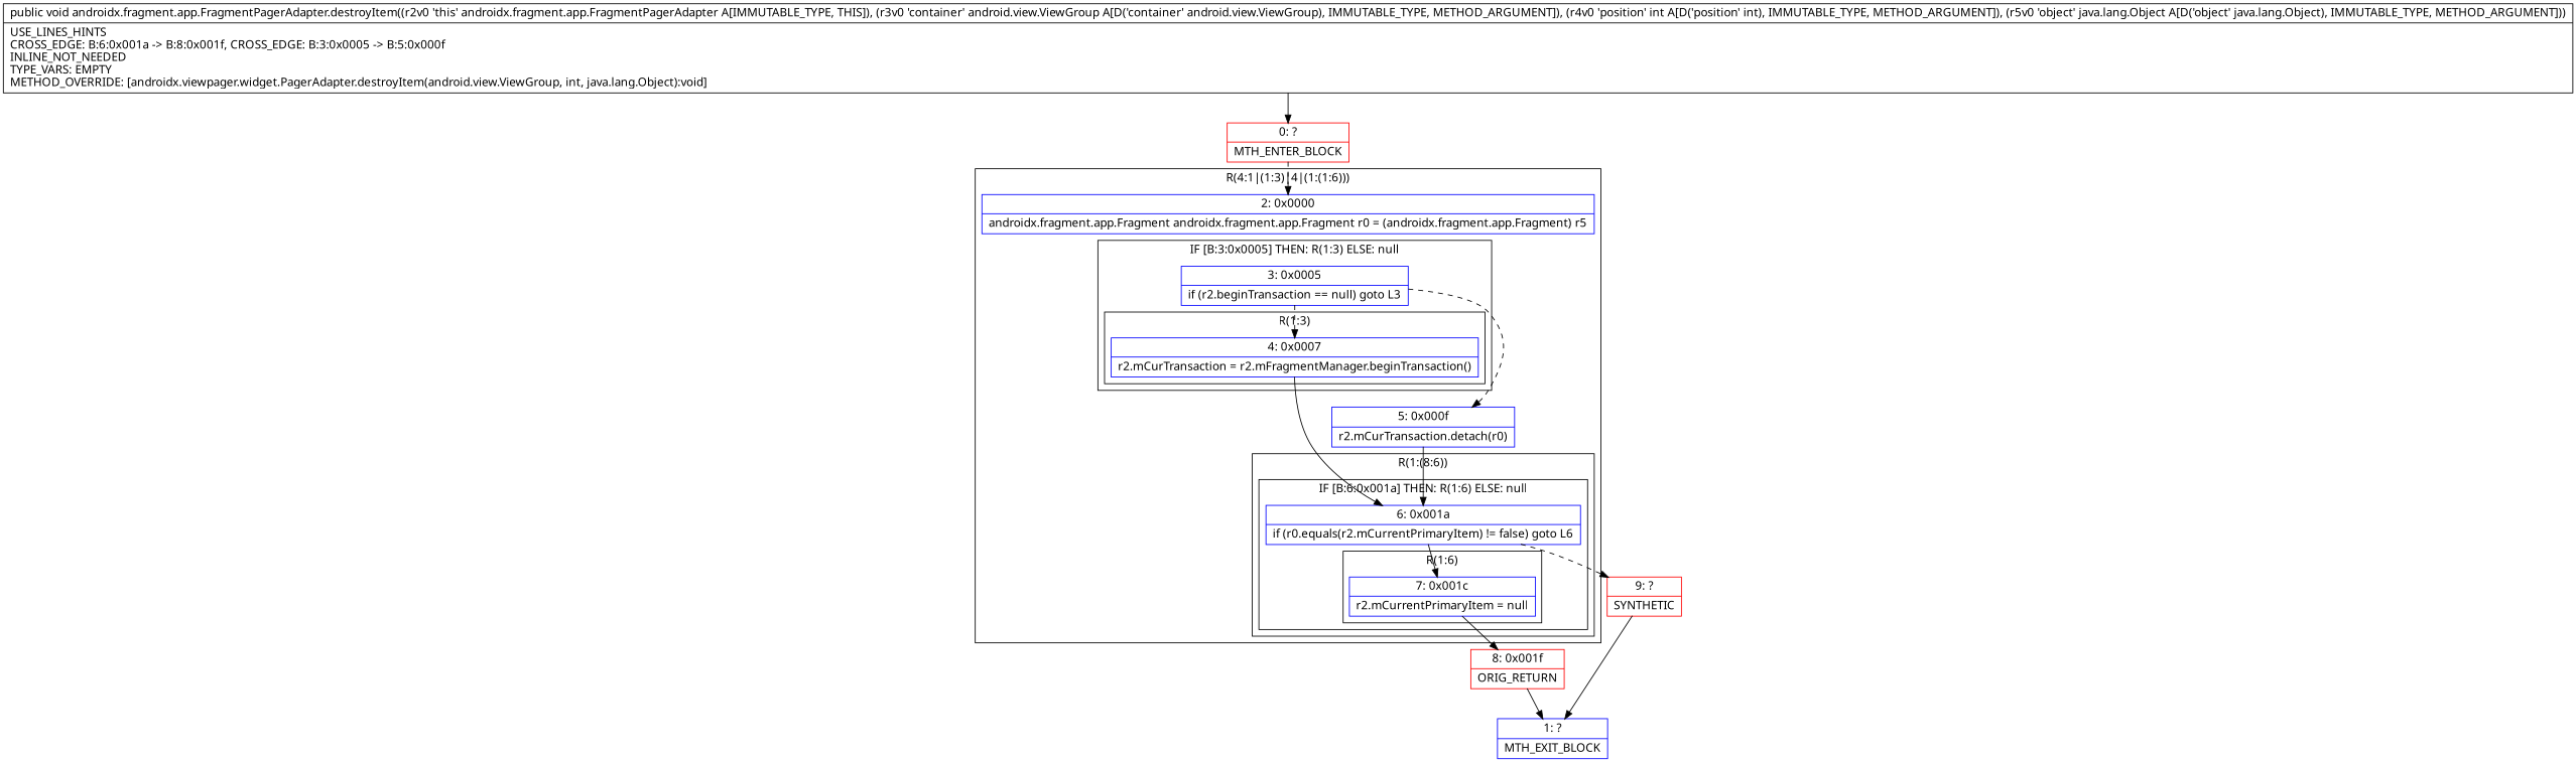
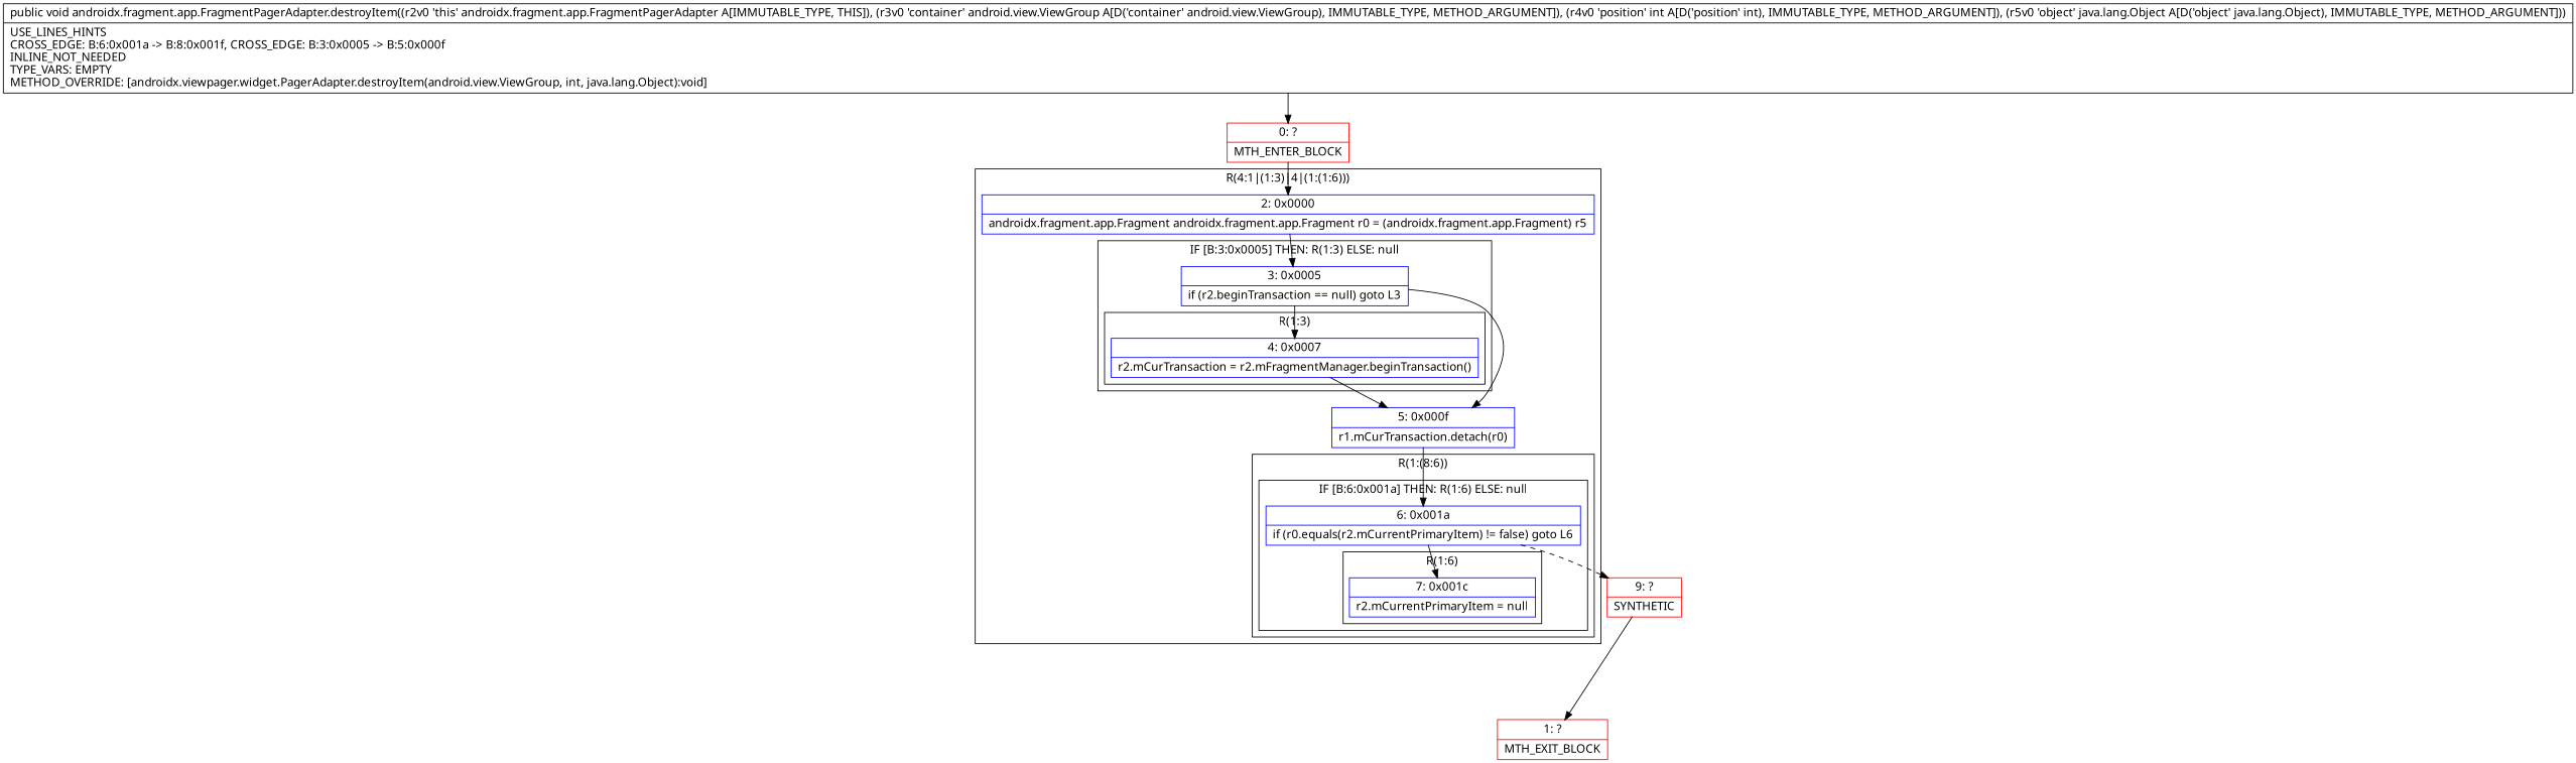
  digraph {
    fontname="Noto Sans"
    node [color=blue fontname="Noto Sans" shape=record]
    edge [fontname="Noto Sans"]
    n1 [label="{4\:\ 0x0007|r2.mCurTransaction = r2.mFragmentManager.beginTransaction()\l}"]
    n2 [label="{3\:\ 0x0005|if (r2.beginTransaction == null) goto L3\l}"]
    n3 [label="{7\:\ 0x001c|r2.mCurrentPrimaryItem = null\l}"]
    n4 [label="{6\:\ 0x001a|if (r0.equals(r2.mCurrentPrimaryItem) != false) goto L6\l}"]
    n5 [label="{2\:\ 0x0000|androidx.fragment.app.Fragment androidx.fragment.app.Fragment r0 = (androidx.fragment.app.Fragment) r5\l}"]
-   n6 [label="{5\:\ 0x000f|r2.mCurTransaction.detach(r0)\l}"]
-   n7 [color=red label="{8\:\ 0x001f|ORIG_RETURN\l}"]
+   n6 [label="{5\:\ 0x000f|r1.mCurTransaction.detach(r0)\l}"]
    n8 [color=red label="{9\:\ ?|SYNTHETIC\l}"]
-   n9 [label="{1\:\ ?|MTH_EXIT_BLOCK\l}"]
+   n9 [color=red label="{1\:\ ?|MTH_EXIT_BLOCK\l}"]
    n10 [color=red label="{0\:\ ?|MTH_ENTER_BLOCK\l}"]
    n11 [label="{public void androidx.fragment.app.FragmentPagerAdapter.destroyItem((r2v0 'this' androidx.fragment.app.FragmentPagerAdapter A[IMMUTABLE_TYPE, THIS]), (r3v0 'container' android.view.ViewGroup A[D('container' android.view.ViewGroup), IMMUTABLE_TYPE, METHOD_ARGUMENT]), (r4v0 'position' int A[D('position' int), IMMUTABLE_TYPE, METHOD_ARGUMENT]), (r5v0 'object' java.lang.Object A[D('object' java.lang.Object), IMMUTABLE_TYPE, METHOD_ARGUMENT]))  | USE_LINES_HINTS\lCROSS_EDGE: B:6:0x001a \-\> B:8:0x001f, CROSS_EDGE: B:3:0x0005 \-\> B:5:0x000f\lINLINE_NOT_NEEDED\lTYPE_VARS: EMPTY\lMETHOD_OVERRIDE: [androidx.viewpager.widget.PagerAdapter.destroyItem(android.view.ViewGroup, int, java.lang.Object):void]\l}" color=""]
    subgraph cluster_1 {
      label="R(4:1|(1:3)|4|(1:(1:6)))"
      n5
      n6
      subgraph cluster_2 {
        label="IF [B:3:0x0005] THEN: R(1:3) ELSE: null"
        n2
        subgraph cluster_3 {
          label="R(1:3)"
          n1
        }
      }
      subgraph cluster_4 {
        label="R(1:(8:6))"
        subgraph cluster_5 {
          label="IF [B:6:0x001a] THEN: R(1:6) ELSE: null"
          n4
          subgraph cluster_6 {
            label="R(1:6)"
            n3
          }
        }
      }
    }
-   n1 -> n4
-   n2 -> n1 [style=dashed]
-   n2 -> n6 [style=dashed]
-   n3 -> n7
+   n1 -> n6
+   n2 -> n1
+   n2 -> n6 [style=solid]
    n4 -> n3
    n4 -> n8 [style=dashed]
+   n5 -> n2
    n6 -> n4
-   n7 -> n9
    n8 -> n9
-   n10 -> n5 [style=dashed]
+   n10 -> n5
    n11 -> n10
  }
